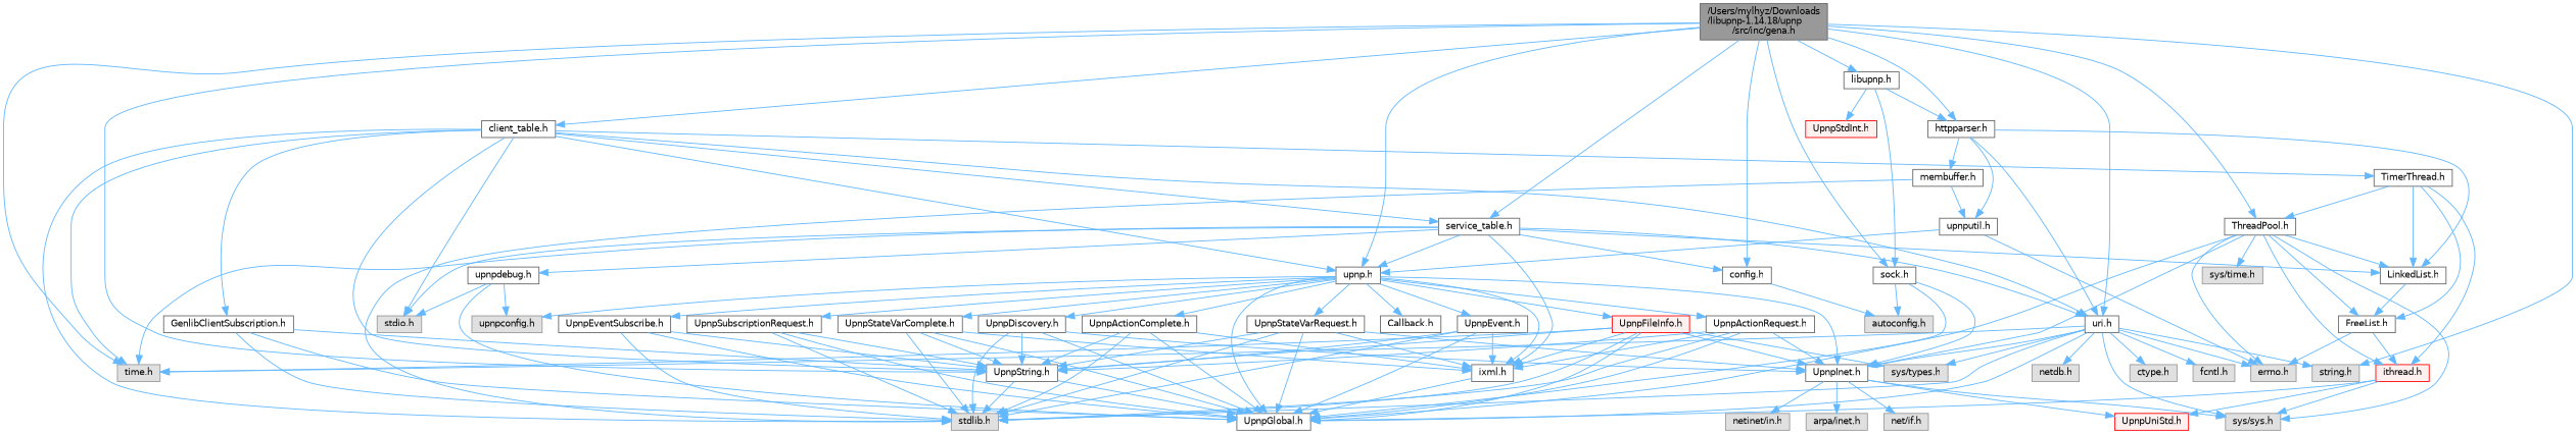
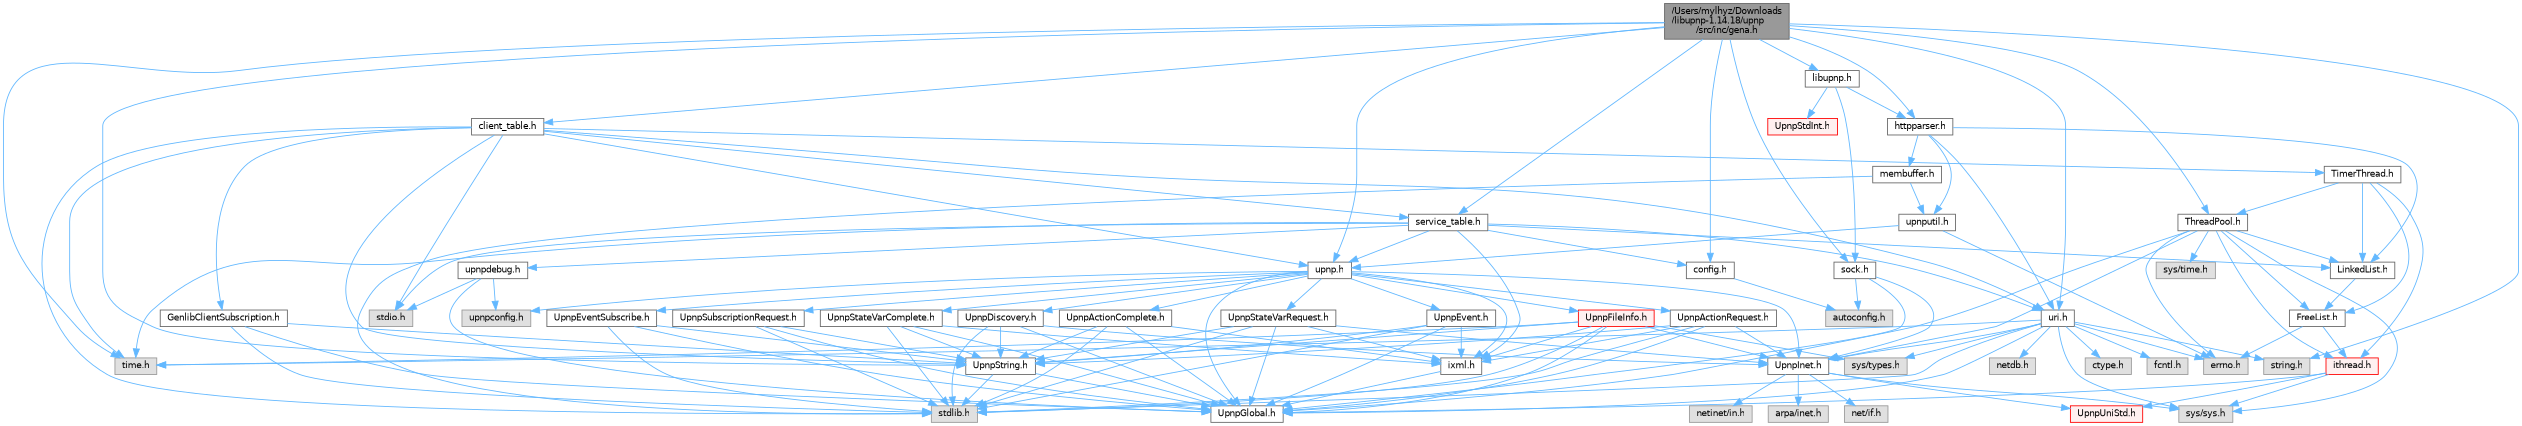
  digraph {
    node [color=grey40 fillcolor=white fontname=Helvetica fontsize=10 shape=box style=filled]
    edge [color=steelblue1 fontname=Helvetica fontsize=10 labelfontname=Helvetica labelfontsize=10 style=solid]
    n1 [color=gray40 fillcolor=grey60 fontcolor=black height=0.2 label="/Users/mylhyz/Downloads\l/libupnp-1.14.18/upnp\l/src/inc/gena.h" width=0.4]
    n2 [height=0.2 label="config.h" width=0.4]
    n3 [color=grey60 fillcolor="#E0E0E0" height=0.2 label="string.h" width=0.4]
    n4 [color=grey60 fillcolor="#E0E0E0" height=0.2 label="time.h" width=0.4]
    n5 [height=0.2 label="ThreadPool.h" width=0.4]
    n6 [height=0.2 label="UpnpString.h" width=0.4]
    n7 [height=0.2 label="client_table.h" width=0.4]
    n8 [height=0.2 label="service_table.h" width=0.4]
    n9 [height=0.2 label="upnp.h" width=0.4]
    n10 [height=0.2 label="uri.h" width=0.4]
    n11 [height=0.2 label="httpparser.h" width=0.4]
    n12 [height=0.2 label="libupnp.h" width=0.4]
    n13 [height=0.2 label="sock.h" width=0.4]
    n14 [color=grey60 fillcolor="#E0E0E0" height=0.2 label="autoconfig.h" width=0.4]
    n15 [height=0.2 label="FreeList.h" width=0.4]
    n16 [color=red fillcolor="#FFF0F0" height=0.2 label="ithread.h" width=0.4]
    n17 [color=grey60 fillcolor="#E0E0E0" height=0.2 label="sys/sys.h" width=0.4]
    n18 [height=0.2 label="UpnpGlobal.h" width=0.4]
    n19 [color=grey60 fillcolor="#E0E0E0" height=0.2 label="errno.h" width=0.4]
    n20 [height=0.2 label="LinkedList.h" width=0.4]
    n21 [height=0.2 label="UpnpInet.h" width=0.4]
    n22 [color=grey60 fillcolor="#E0E0E0" height=0.2 label="sys/time.h" width=0.4]
    n23 [color=grey60 fillcolor="#E0E0E0" height=0.2 label="stdlib.h" width=0.4]
    n24 [height=0.2 label="GenlibClientSubscription.h" width=0.4]
    n25 [height=0.2 label="TimerThread.h" width=0.4]
    n26 [color=grey60 fillcolor="#E0E0E0" height=0.2 label="stdio.h" width=0.4]
    n27 [height=0.2 label="ixml.h" width=0.4]
    n28 [height=0.2 label="upnpdebug.h" width=0.4]
    n29 [color=grey60 fillcolor="#E0E0E0" height=0.2 label="upnpconfig.h" width=0.4]
    n30 [height=0.2 label="UpnpActionComplete.h" width=0.4]
    n31 [height=0.2 label="UpnpActionRequest.h" width=0.4]
    n32 [height=0.2 label="UpnpDiscovery.h" width=0.4]
    n33 [height=0.2 label="UpnpEvent.h" width=0.4]
    n34 [height=0.2 label="UpnpEventSubscribe.h" width=0.4]
    n35 [color=red fillcolor="#FFF0F0" height=0.2 label="UpnpFileInfo.h" width=0.4]
    n36 [height=0.2 label="UpnpStateVarComplete.h" width=0.4]
    n37 [height=0.2 label="UpnpStateVarRequest.h" width=0.4]
    n38 [height=0.2 label="UpnpSubscriptionRequest.h" width=0.4]
-   n39 [height=0.2 label="Callback.h" width=0.4]
    n40 [color=grey60 fillcolor="#E0E0E0" height=0.2 label="sys/types.h" width=0.4]
    n41 [color=grey60 fillcolor="#E0E0E0" height=0.2 label="ctype.h" width=0.4]
    n42 [color=grey60 fillcolor="#E0E0E0" height=0.2 label="fcntl.h" width=0.4]
    n43 [color=grey60 fillcolor="#E0E0E0" height=0.2 label="netdb.h" width=0.4]
    n44 [height=0.2 label="membuffer.h" width=0.4]
    n45 [height=0.2 label="upnputil.h" width=0.4]
    n46 [color=red fillcolor="#FFF0F0" height=0.2 label="UpnpStdInt.h" width=0.4]
    n47 [color=red fillcolor="#FFF0F0" height=0.2 label="UpnpUniStd.h" width=0.4]
    n48 [color=grey60 fillcolor="#E0E0E0" height=0.2 label="arpa/inet.h" width=0.4]
    n49 [color=grey60 fillcolor="#E0E0E0" height=0.2 label="net/if.h" width=0.4]
    n50 [color=grey60 fillcolor="#E0E0E0" height=0.2 label="netinet/in.h" width=0.4]
    n1 -> n2
    n1 -> n3
    n1 -> n4
    n1 -> n5
    n1 -> n6
    n1 -> n7
    n1 -> n8
    n1 -> n9
    n1 -> n10
    n1 -> n11
    n1 -> n12
    n1 -> n13
    n2 -> n14
    n5 -> n15
    n5 -> n16
    n5 -> n17
    n5 -> n18
    n5 -> n19
    n5 -> n20
    n5 -> n21
    n5 -> n22
    n6 -> n18
    n6 -> n23
    n7 -> n4
    n7 -> n6
    n7 -> n8
    n7 -> n9
    n7 -> n10
    n7 -> n23
    n7 -> n24
    n7 -> n25
    n7 -> n26
    n8 -> n2
    n8 -> n4
    n8 -> n9
    n8 -> n10
    n8 -> n20
    n8 -> n26
    n8 -> n27
    n8 -> n28
    n9 -> n18
    n9 -> n21
    n9 -> n27
    n9 -> n29
    n9 -> n30
    n9 -> n31
    n9 -> n32
    n9 -> n33
    n9 -> n34
    n9 -> n35
    n9 -> n36
    n9 -> n37
    n9 -> n38
-   n9 -> n39
    n10 -> n3
    n10 -> n4
    n10 -> n17
    n10 -> n18
    n10 -> n19
    n10 -> n21
    n10 -> n23
    n10 -> n40
    n10 -> n41
    n10 -> n42
    n10 -> n43
    n11 -> n10
    n11 -> n20
    n11 -> n44
    n11 -> n45
    n12 -> n11
    n12 -> n13
    n12 -> n46
    n13 -> n14
    n13 -> n18
    n13 -> n21
    n15 -> n16
    n15 -> n19
    n16 -> n17
    n16 -> n18
    n16 -> n47
    n20 -> n15
    n21 -> n17
    n21 -> n47
    n21 -> n48
    n21 -> n49
    n21 -> n50
    n24 -> n6
    n24 -> n18
    n24 -> n23
    n25 -> n5
    n25 -> n15
    n25 -> n16
    n25 -> n20
    n27 -> n18
    n28 -> n18
    n28 -> n26
    n28 -> n29
    n30 -> n6
    n30 -> n18
    n30 -> n23
    n30 -> n27
    n31 -> n6
    n31 -> n18
    n31 -> n21
    n31 -> n23
    n31 -> n27
    n32 -> n6
    n32 -> n18
    n32 -> n21
    n32 -> n23
    n33 -> n6
    n33 -> n18
    n33 -> n23
    n33 -> n27
    n34 -> n6
    n34 -> n18
    n34 -> n23
    n35 -> n4
    n35 -> n6
    n35 -> n18
    n35 -> n21
    n35 -> n23
    n35 -> n27
    n35 -> n40
    n36 -> n6
    n36 -> n18
    n36 -> n23
    n36 -> n27
    n37 -> n6
    n37 -> n18
    n37 -> n21
    n37 -> n23
    n37 -> n27
    n38 -> n6
    n38 -> n18
    n38 -> n23
    n44 -> n23
    n44 -> n45
    n45 -> n9
    n45 -> n19
  }
